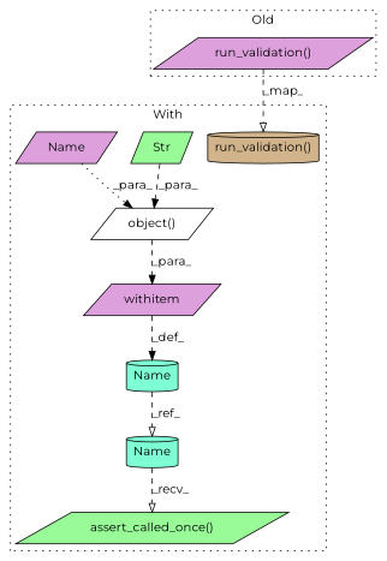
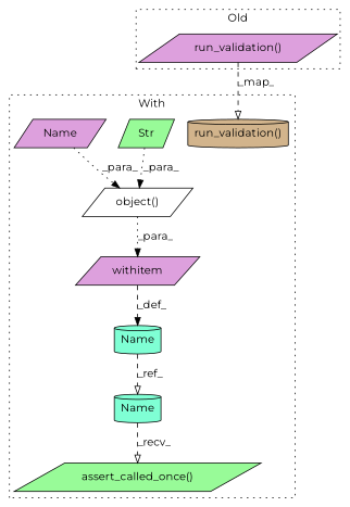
  digraph {
    fontname=Montserrat
    node [a=75 fillcolor=plum fontname=Montserrat l=23 s=9349 shape=parallelogram style=filled]
    edge [arrowhead=normal fontname=Montserrat style=dashed]
    n1 [fillcolor=tan label="run_validation()" s=9301 shape=cylinder]
    n2 [a=49 l=5 label=withitem s=9198]
    n3 [fillcolor=white l="13,1" label="object()" s="9198,9243"]
    n4 [a=66 fillcolor=palegreen l=24 label=Str s=9219]
    n5 [a=87 fillcolor=aquamarine l=27 label=Name s=9248 shape=cylinder]
    n6 [fillcolor=palegreen l=48 label="assert_called_once()"]
    n7 [a=87 l=6 label=Name s=9211]
    n8 [a=87 fillcolor=aquamarine l=27 label=Name shape=cylinder]
    n9 [label="run_validation()" s=9012]
    subgraph cluster_1 {
      label=With
      style=dotted
      n1
      n2
      n3
      n4
      n5
      n6
      n7
      n8
    }
    subgraph cluster_2 {
      label=Old
      style=dotted
      n9
    }
    n2 -> n5 [label=_def_]
-   n3 -> n2 [label=_para_]
-   n4 -> n3 [label=_para_]
+   n3 -> n2 [label=_para_ style=dotted]
+   n4 -> n3 [label=_para_ style=dotted]
    n5 -> n8 [arrowhead=onormal label=_ref_]
    n7 -> n3 [label=_para_ style=dotted]
    n8 -> n6 [arrowhead=onormal label=_recv_]
    n9 -> n1 [arrowhead=onormal label=_map_]
  }
